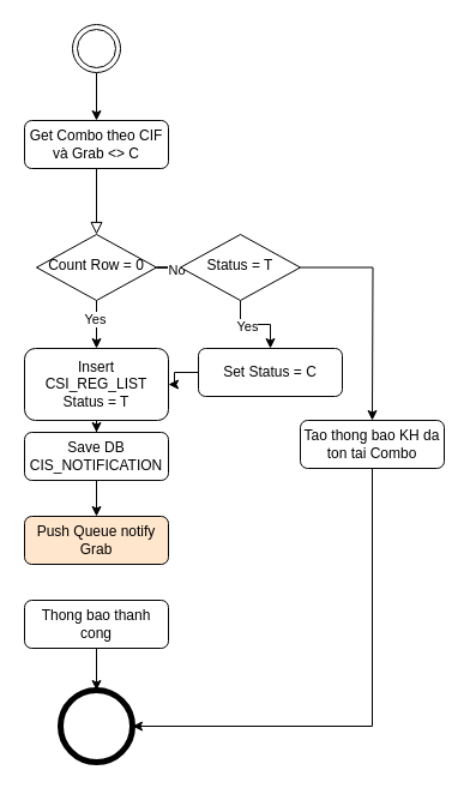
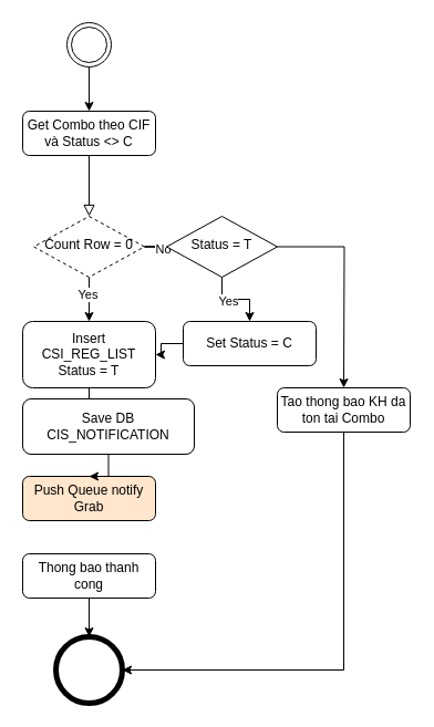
  <mxCell id="0" />
  <mxCell id="1" parent="0" />
  <mxCell id="2" value="" style="rounded=0;html=1;jettySize=auto;orthogonalLoop=1;fontSize=11;endArrow=block;endFill=0;endSize=8;strokeWidth=1;shadow=0;labelBackgroundColor=none;edgeStyle=orthogonalEdgeStyle;" parent="1" source="3" target="8" edge="1"><mxGeometry relative="1" as="geometry" /></mxCell>
- <mxCell id="3" value="Get Combo theo CIF và Grab &amp;lt;&amp;gt; C" style="rounded=1;whiteSpace=wrap;html=1;fontSize=12;glass=0;strokeWidth=1;shadow=0;" parent="1" vertex="1"><mxGeometry x="20" y="100" width="120" height="40" as="geometry" /></mxCell>
+ <mxCell id="3" value="Get Combo theo CIF và Status &amp;lt;&amp;gt; C" style="rounded=1;whiteSpace=wrap;html=1;fontSize=12;glass=0;strokeWidth=1;shadow=0;" parent="1" vertex="1"><mxGeometry x="20" y="100" width="120" height="40" as="geometry" /></mxCell>
  <mxCell id="4" style="edgeStyle=orthogonalEdgeStyle;rounded=0;orthogonalLoop=1;jettySize=auto;html=1;entryX=0;entryY=0.5;entryDx=0;entryDy=0;" edge="1" parent="1" source="8" target="21"><mxGeometry relative="1" as="geometry" /></mxCell>
  <mxCell id="5" value="No" style="edgeLabel;html=1;align=center;verticalAlign=middle;resizable=0;points=[];" vertex="1" connectable="0" parent="4"><mxGeometry x="-0.214" y="1" relative="1" as="geometry"><mxPoint y="1" as="offset" /></mxGeometry></mxCell>
  <mxCell id="6" style="edgeStyle=orthogonalEdgeStyle;rounded=0;orthogonalLoop=1;jettySize=auto;html=1;exitX=0.5;exitY=1;exitDx=0;exitDy=0;entryX=0.5;entryY=0;entryDx=0;entryDy=0;" edge="1" parent="1" source="8" target="13"><mxGeometry relative="1" as="geometry" /></mxCell>
  <mxCell id="7" value="Yes" style="edgeLabel;html=1;align=center;verticalAlign=middle;resizable=0;points=[];" vertex="1" connectable="0" parent="6"><mxGeometry x="-0.229" y="-2" relative="1" as="geometry"><mxPoint as="offset" /></mxGeometry></mxCell>
- <mxCell id="8" value="Count Row = 0" style="rhombus;whiteSpace=wrap;html=1;shadow=0;fontFamily=Helvetica;fontSize=12;align=center;strokeWidth=1;spacing=6;spacingTop=-4;" parent="1" vertex="1"><mxGeometry x="30" y="195" width="100" height="55" as="geometry" /></mxCell>
+ <mxCell id="8" value="Count Row = 0" style="rhombus;whiteSpace=wrap;html=1;shadow=0;fontFamily=Helvetica;fontSize=12;align=center;strokeWidth=1;spacing=6;spacingTop=-4;dashed=1;" parent="1" vertex="1"><mxGeometry x="30" y="195" width="100" height="55" as="geometry" /></mxCell>
  <mxCell id="9" style="edgeStyle=orthogonalEdgeStyle;rounded=0;orthogonalLoop=1;jettySize=auto;html=1;entryX=1;entryY=0.5;entryDx=0;entryDy=0;" edge="1" parent="1" source="10" target="13"><mxGeometry relative="1" as="geometry" /></mxCell>
  <mxCell id="10" value="Set Status = C" style="rounded=1;whiteSpace=wrap;html=1;fontSize=12;glass=0;strokeWidth=1;shadow=0;" parent="1" vertex="1"><mxGeometry x="165" y="290" width="120" height="40" as="geometry" /></mxCell>
  <mxCell id="11" value="Push Queue notify Grab" style="rounded=1;whiteSpace=wrap;html=1;fontSize=12;glass=0;strokeWidth=1;shadow=0;fillColor=#ffe6cc;" parent="1" vertex="1"><mxGeometry x="20" y="430" width="120" height="40" as="geometry" /></mxCell>
  <mxCell id="12" style="edgeStyle=orthogonalEdgeStyle;rounded=0;orthogonalLoop=1;jettySize=auto;html=1;entryX=0.5;entryY=0;entryDx=0;entryDy=0;" edge="1" parent="1" source="13" target="27"><mxGeometry relative="1" as="geometry" /></mxCell>
  <mxCell id="13" value="Insert CSI_REG_LIST Status = T" style="rounded=1;whiteSpace=wrap;html=1;fontSize=12;glass=0;strokeWidth=1;shadow=0;" parent="1" vertex="1"><mxGeometry x="20" y="290" width="120" height="60" as="geometry" /></mxCell>
  <mxCell id="14" style="edgeStyle=orthogonalEdgeStyle;rounded=0;orthogonalLoop=1;jettySize=auto;html=1;entryX=0.5;entryY=0;entryDx=0;entryDy=0;" edge="1" parent="1" source="15" target="3"><mxGeometry relative="1" as="geometry" /></mxCell>
  <mxCell id="15" value="" style="ellipse;shape=doubleEllipse;html=1;dashed=0;whiteSpace=wrap;aspect=fixed;" vertex="1" parent="1"><mxGeometry x="60" width="40" height="40" as="geometry" y="20" /></mxCell>
  <mxCell id="16" value="" style="shape=ellipse;html=1;dashed=0;whiteSpace=wrap;aspect=fixed;strokeWidth=5;perimeter=ellipsePerimeter;" vertex="1" parent="1"><mxGeometry x="50" y="575" width="60" height="60" as="geometry" /></mxCell>
  <mxCell id="17" style="edgeStyle=orthogonalEdgeStyle;rounded=0;orthogonalLoop=1;jettySize=auto;html=1;exitX=0.5;exitY=1;exitDx=0;exitDy=0;entryX=0.5;entryY=0;entryDx=0;entryDy=0;" edge="1" parent="1" source="21" target="10"><mxGeometry relative="1" as="geometry" /></mxCell>
  <mxCell id="18" value="No" style="edgeLabel;html=1;align=center;verticalAlign=middle;resizable=0;points=[];" vertex="1" connectable="0" parent="17"><mxGeometry x="-0.195" y="-1" relative="1" as="geometry"><mxPoint as="offset" /></mxGeometry></mxCell>
  <mxCell id="19" value="Yes" style="edgeLabel;html=1;align=center;verticalAlign=middle;resizable=0;points=[];" vertex="1" connectable="0" parent="17"><mxGeometry x="-0.229" y="-1" relative="1" as="geometry"><mxPoint as="offset" /></mxGeometry></mxCell>
  <mxCell id="20" style="edgeStyle=orthogonalEdgeStyle;rounded=0;orthogonalLoop=1;jettySize=auto;html=1;exitX=1;exitY=0.5;exitDx=0;exitDy=0;" edge="1" parent="1" source="21"><mxGeometry relative="1" as="geometry"><mxPoint x="310" y="350" as="targetPoint" /></mxGeometry></mxCell>
  <mxCell id="21" value="Status = T" style="rhombus;whiteSpace=wrap;html=1;shadow=0;fontFamily=Helvetica;fontSize=12;align=center;strokeWidth=1;spacing=6;spacingTop=-4;" vertex="1" parent="1"><mxGeometry x="150" y="195" width="100" height="55" as="geometry" /></mxCell>
  <mxCell id="22" style="edgeStyle=orthogonalEdgeStyle;rounded=0;orthogonalLoop=1;jettySize=auto;html=1;entryX=1;entryY=0.5;entryDx=0;entryDy=0;exitX=0.5;exitY=1;exitDx=0;exitDy=0;" edge="1" parent="1" source="23" target="16"><mxGeometry relative="1" as="geometry"><mxPoint x="310" y="600" as="targetPoint" /></mxGeometry></mxCell>
  <mxCell id="23" value="Tao thong bao KH da ton tai Combo" style="rounded=1;whiteSpace=wrap;html=1;fontSize=12;glass=0;strokeWidth=1;shadow=0;" vertex="1" parent="1"><mxGeometry x="250" y="350" width="120" height="40" as="geometry" /></mxCell>
  <mxCell id="24" style="edgeStyle=orthogonalEdgeStyle;rounded=0;orthogonalLoop=1;jettySize=auto;html=1;entryX=0.5;entryY=0;entryDx=0;entryDy=0;" edge="1" parent="1" source="25" target="16"><mxGeometry relative="1" as="geometry" /></mxCell>
  <mxCell id="25" value="Thong bao thanh cong" style="rounded=1;whiteSpace=wrap;html=1;fontSize=12;glass=0;strokeWidth=1;shadow=0;" vertex="1" parent="1"><mxGeometry x="20" y="500" width="120" height="40" as="geometry" /></mxCell>
  <mxCell id="26" style="edgeStyle=orthogonalEdgeStyle;rounded=0;orthogonalLoop=1;jettySize=auto;html=1;entryX=0.5;entryY=0;entryDx=0;entryDy=0;" edge="1" parent="1" source="27" target="11"><mxGeometry relative="1" as="geometry" /></mxCell>
- <mxCell id="27" value="Save DB CIS_NOTIFICATION" style="rounded=1;whiteSpace=wrap;html=1;fontSize=12;glass=0;strokeWidth=1;shadow=0;" vertex="1" parent="1"><mxGeometry x="20" y="360" width="120" height="40" as="geometry" /></mxCell>
+ <mxCell id="27" value="Save DB CIS_NOTIFICATION" style="rounded=1;whiteSpace=wrap;html=1;fontSize=12;glass=0;strokeWidth=1;shadow=0;" vertex="1" parent="1"><mxGeometry x="20" y="360" width="155" height="50" as="geometry" /></mxCell>
